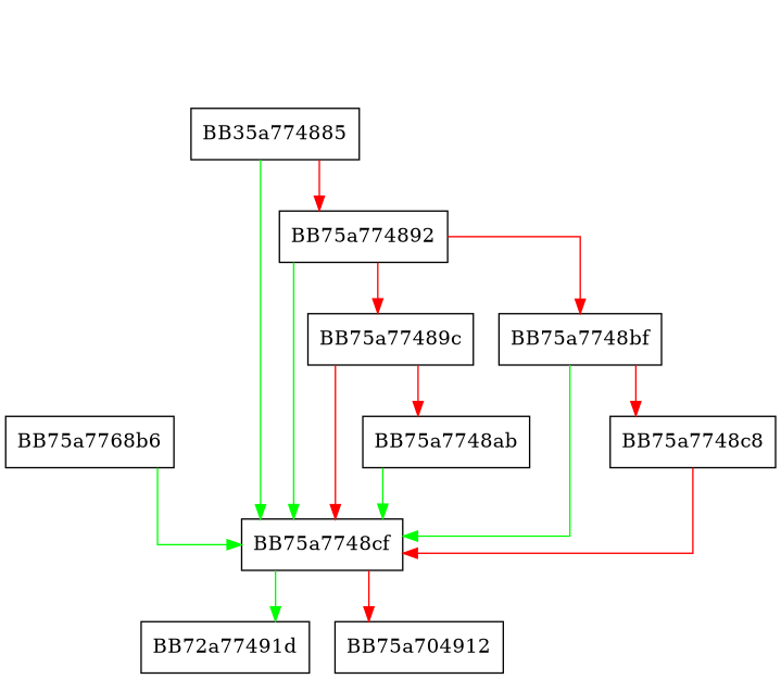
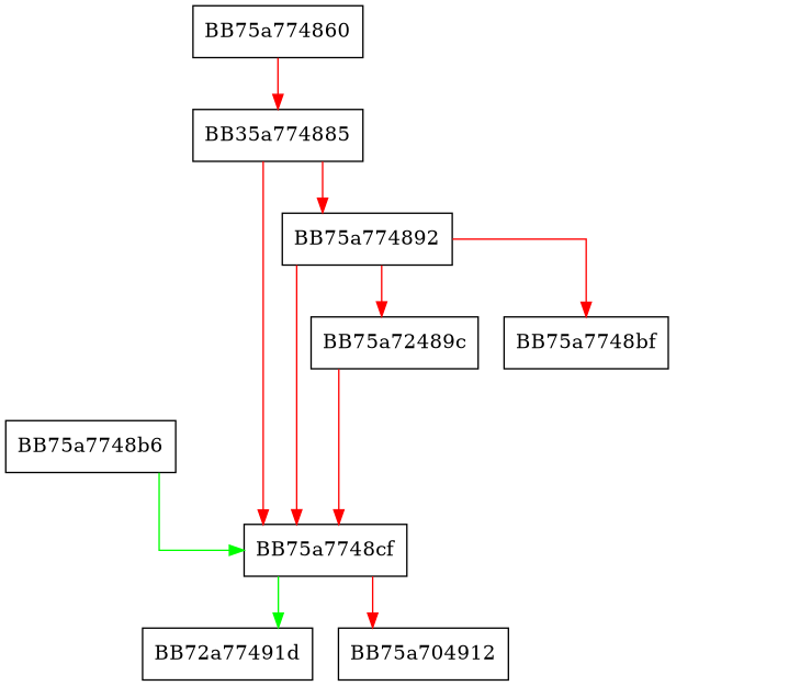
  digraph {
    splines=ortho
    node [shape=box]
    edge [color=red]
    n1 [label=BB35a774885]
+   BB75a774860
    n3 [label=BB72a77491d]
    BB75a7748cf
    n5 [label=BB75a704912]
    BB75a774892
-   BB75a77489c
+   BB75a77489c [label=BB75a72489c]
    BB75a7748bf
-   BB75a7748ab
-   BB75a7748b6 [label=BB75a7768b6]
-   BB75a7748c8
-   n1 -> BB75a7748cf [color=green]
+   BB75a7748b6
+   n1 -> BB75a7748cf
    n1 -> BB75a774892
+   BB75a774860 -> n1
    BB75a7748cf -> n3 [color=green]
    BB75a7748cf -> n5
-   BB75a774892 -> BB75a7748cf [color=green]
+   BB75a774892 -> BB75a7748cf
    BB75a774892 -> BB75a77489c
    BB75a774892 -> BB75a7748bf
    BB75a77489c -> BB75a7748cf
-   BB75a77489c -> BB75a7748ab
-   BB75a7748bf -> BB75a7748cf [color=green]
-   BB75a7748bf -> BB75a7748c8
-   BB75a7748ab -> BB75a7748cf [color=green]
    BB75a7748b6 -> BB75a7748cf [color=green]
-   BB75a7748c8 -> BB75a7748cf
  }
